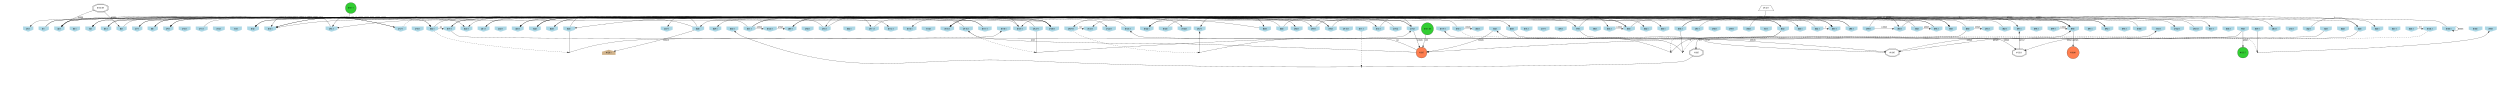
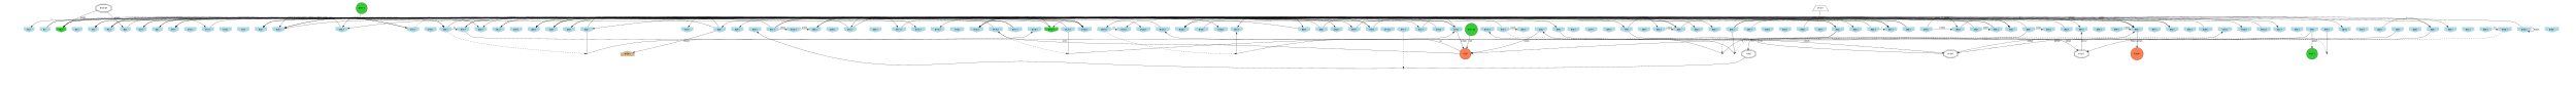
  digraph {
    fontname="Roboto Condensed"
    node [fontname="Roboto Condensed" shape=invhouse style=filled color=lightblue]
    edge [fontname="Roboto Condensed" style=invis]
    rankInputs [shape=circle style=invisible color=""]
    n2 [label="#0:1"]
    n3 [label="#1:1"]
-   n4 [label="#2:1"]
+   n4 [label="#2:1" fillcolor=limegreen]
    n5 [label="#3:1"]
    n6 [label="#4:1"]
    n7 [label="#5:1"]
    n8 [label="#6:1"]
    n9 [label="#7:1"]
    n10 [label="#8:1"]
    n11 [label="#9:1"]
    n12 [label="#10:1"]
    n13 [label="#11:1"]
    n14 [label="#12:1"]
    n15 [label="#13:1"]
    n16 [label="#14:1"]
    n17 [label="#15:1"]
    n18 [label="#16:1"]
    n19 [label="#17:1"]
    n20 [label="#18:1"]
    n21 [label="#19:1"]
    n22 [label="#20:1"]
    n23 [label="#21:1"]
    n24 [label="#22:1"]
    n25 [label="#23:1"]
    n26 [label="#24:1"]
    n27 [label="#25:1"]
    n28 [label="#26:1"]
    n29 [label="#27:1"]
    n30 [label="#28:1"]
    n31 [label="#29:1"]
    n32 [label="#30:1"]
    n33 [label="#31:1"]
    n34 [label="#32:1"]
    n35 [label="#33:1"]
    n36 [label="#34:1"]
    n37 [label="#35:1"]
    n38 [label="#36:1"]
    n39 [label="#37:1"]
    n40 [label="#38:1"]
    n41 [label="#39:1"]
    n42 [label="#40:1"]
    n43 [label="#41:1"]
    n44 [label="#42:1"]
    n45 [label="#43:1"]
    n46 [label="#44:1"]
    n47 [label="#45:1"]
    n48 [label="#46:1"]
    n49 [label="#47:1"]
    n50 [label="#48:1"]
    n51 [label="#49:1"]
    n52 [label="#50:1"]
    n53 [label="#51:1"]
    n54 [label="#52:1"]
    n55 [label="#53:1"]
    n56 [label="#54:1"]
    n57 [label="#55:1"]
    n58 [label="#56:1"]
    n59 [label="#57:1"]
    n60 [label="#58:1"]
    n61 [label="#59:1"]
    n62 [label="#60:1"]
    n63 [label="#61:1"]
    n64 [label="#62:1"]
    n65 [label="#63:1"]
    n66 [label="#64:1"]
    n67 [label="#65:1"]
    n68 [label="#66:1"]
    n69 [label="#67:1"]
    n70 [label="#68:1"]
    n71 [label="#69:1"]
    n72 [label="#70:1"]
    n73 [label="#71:1"]
    n74 [label="#72:1"]
    n75 [label="#73:2"]
    n76 [label="#74:1"]
    n77 [label="#75:1"]
    n78 [label="#76:1"]
    n79 [label="#77:1"]
    n80 [label="#78:1"]
    n81 [label="#79:1"]
    n82 [label="#80:1"]
    n83 [label="#81:1"]
    n84 [label="#82:1"]
    n85 [label="#83:1"]
    n86 [label="#84:1"]
    n87 [label="#85:1"]
    n88 [label="#86:1"]
    n89 [label="#87:1"]
    n90 [label="#88:1"]
    n91 [label="#89:1"]
    n92 [label="#90:1"]
    n93 [label="#91:1"]
    n94 [label="#92:1"]
    n95 [label="#93:1"]
    n96 [label="#94:1"]
-   n97 [label="#95:1"]
    n98 [label="#96:1"]
    n99 [label="#97:1"]
    n100 [label="#98:1"]
    n101 [label="#99:1"]
    n102 [label="#100:1"]
    n103 [label="#101:1"]
    n104 [label="#102:1"]
    n105 [label="#103:1"]
    n106 [label="#104:1"]
    n107 [label="#105:1"]
    n108 [label="#106:1"]
-   n109 [label="#107:1"]
+   n109 [label="#107:1" fillcolor=limegreen]
    n110 [label="#108:1"]
    n111 [label="#109:1"]
    n112 [label="#110:1"]
    n113 [label="#111:1"]
    n114 [label="#112:1"]
    n115 [label="#113:1"]
    n116 [label="#114:1"]
    n117 [label="#115:1"]
    n118 [label="#116:1"]
    n119 [label="#117:1"]
    n120 [label="#118:1"]
    n121 [label="#119:1"]
    n122 [label="#120:1"]
    n123 [label="#121:1"]
    n124 [label="#122:1"]
    n125 [label="#123:1"]
    n126 [label="#124:1"]
    n127 [label="#125:1"]
    n128 [label="#126:1"]
    n129 [label="#127:1"]
    rankOutputs [shape=circle style=invisible color=""]
    n131 [color=tan label="#128:1" shape=house]
    146 [shape=point style="" color=""]
    140 [shape=point style="" color=""]
    n134 [fillcolor=coral label="#129:7" shape=circle color=""]
    n135 [label="#133:1" shape=doubleoctagon style="" color=""]
    141 [shape=point style="" color=""]
    145 [shape=point style="" color=""]
    142 [shape=point style="" color=""]
    144 [shape=point style="" color=""]
    n140 [label="#134:7" shape=doubleoctagon style="" color=""]
    n141 [label="#138:7" shape=doubleoctagon style="" color=""]
    n142 [fillcolor=coral label="#136:49" shape=circle color=""]
    n143 [fillcolor=limegreen label="#135:7" shape=circle color=""]
    143 [shape=point style="" color=""]
    n145 [label="#130:49" shape=doubleoctagon style="" color=""]
    n146 [fillcolor=limegreen label="#131:49" shape=circle color=""]
    n147 [label="#132:1" shape=trapezium style="" color=""]
    n148 [fillcolor=limegreen label="#137:1" shape=circle color=""]
    subgraph sub_1 {
      rank=same
      rankdir=TB
      rankInputs
      n2
      n3
      n4
      n5
      n6
      n7
      n8
      n9
      n10
      n11
      n12
      n13
      n14
      n15
      n16
      n17
      n18
      n19
      n20
      n21
      n22
      n23
      n24
      n25
      n26
      n27
      n28
      n29
      n30
      n31
      n32
      n33
      n34
      n35
      n36
      n37
      n38
      n39
      n40
      n41
      n42
      n43
      n44
      n45
      n46
      n47
      n48
      n49
      n50
      n51
      n52
      n53
      n54
      n55
      n56
      n57
      n58
      n59
      n60
      n61
      n62
      n63
      n64
      n65
      n66
      n67
      n68
      n69
      n70
      n71
      n72
      n73
      n74
      n75
      n76
      n77
      n78
      n79
      n80
      n81
      n82
      n83
      n84
      n85
      n86
      n87
      n88
      n89
      n90
      n91
      n92
      n93
      n94
      n95
      n96
-     n97
      n98
      n99
      n100
      n101
      n102
      n103
      n104
      n105
      n106
      n107
      n108
      n109
      n110
      n111
      n112
      n113
      n114
      n115
      n116
      n117
      n118
      n119
      n120
      n121
      n122
      n123
      n124
      n125
      n126
      n127
      n128
      n129
    }
    subgraph sub_2 {
      rank=same
      rankdir=TB
      rankOutputs
      n131
    }
    rankInputs -> n2
    rankInputs -> rankOutputs [color=invis style=""]
    n2 -> n3
    n3 -> n4
    n3 -> n34 [label=65535 style=""]
    n3 -> n87 [label=4095 style=""]
    n4 -> n5
    n4 -> n56 [label=65535 style=""]
    n4 -> n74 [label=65535 style=""]
    n5 -> n6
    n6 -> n7
    n7 -> n8
+   n7 -> n13 [label=3 style=""]
    n7 -> n71 [label=15 style=""]
    n8 -> n9
    n8 -> n114 [label=65535 style=""]
    n9 -> n10
    n9 -> n39 [label=65535 style=""]
    n10 -> n11
    n10 -> n22 [label=65535 style=""]
    n11 -> n12
    n12 -> n13
    n13 -> n14
    n13 -> n124 [label=65535 style=""]
    n14 -> n15
    n15 -> n16
    n16 -> n17
    n17 -> n18
    n17 -> n19 [label=7 style=""]
    n18 -> n6 [label=1023 style=""]
    n18 -> n19
    n19 -> n17 [label=65535 style=""]
    n19 -> n20
    n19 -> n34 [label=63 style=dashed]
    n20 -> n21
    n21 -> n22
    n21 -> n72 [label=65535 style=""]
    n21 -> 146 [dir=none style=""]
    n22 -> n23
    n23 -> n24
    n23 -> n70 [label=65535 style=""]
    n24 -> n25
    n25 -> n26
    n26 -> n27
    n26 -> n37 [label=65535 style=""]
    n26 -> n81 [label=511 style=""]
    n27 -> n28
    n27 -> n89 [label=65535 style=""]
    n28 -> n29
    n28 -> n65 [label=65535 style=""]
    n28 -> 140 [dir=none style=""]
    n29 -> n30
    n30 -> n16 [label=65535 style=""]
    n30 -> n27 [label=65535 style=""]
    n30 -> n31
    n30 -> n131 [label=65535 style=""]
    n31 -> n32
    n32 -> n33
    n33 -> n18 [label=65535 style=""]
    n33 -> n34
    n33 -> n64 [label=1023 style=""]
    n33 -> n110 [label=63 style=""]
    n33 -> n122 [label=65535 style=""]
    n34 -> n21 [label=63 style=""]
    n34 -> n35
    n34 -> n104 [label=8191 style=""]
    n34 -> 140 [style=dashed]
    n35 -> n36
    n36 -> n37
    n36 -> n134 [label=65535 style=""]
    n37 -> n38
    n37 -> n135 [label=65535 style=""]
    n38 -> n39
    n38 -> n55 [label=65535 style=""]
    n39 -> n40
    n40 -> n41
    n41 -> n42
    n41 -> 141 [dir=none style=""]
    n42 -> n43
    n43 -> n44
    n44 -> n45
    n44 -> n47 [label=1 style=""]
    n45 -> n46
    n45 -> n134 [label=3 style=""]
    n46 -> n47
    n47 -> n16 [label=1023 style=""]
    n47 -> n48
    n47 -> n135 [label=65535 style=""]
    n48 -> n49
    n49 -> n50
    n50 -> n51
    n50 -> n106 [label=511 style=""]
    n51 -> n52
    n51 -> n94 [label=7 style=""]
    n52 -> n53
    n53 -> n22 [label=255 style=""]
    n53 -> n54
    n53 -> n113 [label=65535 style=""]
    n54 -> n55
    n55 -> n56
    n55 -> n85 [label=65535 style=""]
    n55 -> n111 [label=32767 style=""]
    n56 -> n57
    n57 -> n58
    n58 -> n42 [label=65535 style=""]
    n58 -> n59
    n58 -> n92 [label=65535 style=""]
    n58 -> 145 [dir=none style=""]
    n59 -> n48 [label=63 style=""]
    n59 -> n60
    n60 -> n61
    n61 -> n62
    n62 -> n63
    n62 -> n89 [label=65535 style=""]
    n63 -> n64
    n64 -> n21 [label=65535 style=""]
    n64 -> n65
    n64 -> 146 [style=dashed]
    n64 -> 142 [dir=none style=""]
    n65 -> n66
    n66 -> n18 [label=65535 style=""]
    n66 -> n67
    n66 -> n89 [label=7 style=""]
    n67 -> n51 [label=32767 style=""]
    n67 -> n68
    n68 -> n25 [label=65535 style=""]
    n68 -> n57 [label=65535 style=""]
    n68 -> n69
    n69 -> n70
    n70 -> n71
    n71 -> n38 [label=65535 style=""]
    n71 -> n72
    n72 -> n73
    n72 -> n76 [label=65535 style=""]
    n72 -> n123 [label=65535 style=""]
    n73 -> n74
    n73 -> 144 [style=dashed]
    n74 -> n75
    n74 -> n92 [label=16383 style=""]
    n75 -> n76
    n75 -> n126 [label=32767 style=""]
    n76 -> n6 [label=4095 style=""]
    n76 -> n31 [label=8191 style=""]
    n76 -> n77
    n76 -> n134 [label=65535 style=""]
    n77 -> n17 [label=1 style=""]
    n77 -> n35 [label=65535 style=""]
    n77 -> n78
    n77 -> 141 [style=dashed]
    n78 -> n79
    n79 -> n80
    n80 -> n81
    n81 -> n55 [label=31 style=""]
    n81 -> n82
    n81 -> n140 [label=65535 style=""]
    n82 -> n83
    n83 -> n84
    n84 -> n7 [label=65535 style=""]
    n84 -> n85
    n85 -> n86
    n85 -> n99 [label=3 style=""]
    n86 -> n30 [label=65535 style=""]
    n86 -> n87
    n86 -> n98 [label=65535 style=""]
    n87 -> n88
    n88 -> n83 [label=65535 style=""]
    n88 -> n89
    n88 -> n115 [label=16383 style=""]
    n88 -> n141 [label=511 style=""]
    n89 -> n90
    n90 -> n11 [label=65535 style=""]
    n90 -> n53 [label=65535 style=""]
    n90 -> n91
    n91 -> n85 [label=65535 style=""]
    n91 -> n87 [label=65535 style=""]
    n91 -> n92
    n92 -> n25 [label=65535 style=""]
    n92 -> n93
    n92 -> n142 [label=65535 style=""]
    n93 -> n94
    n94 -> n29 [label=127 style=""]
    n94 -> n95
    n95 -> n96
-   n96 -> n97
    n96 -> n140 [label=65535 style=""]
    n96 -> n143 [label=65535 style=""]
-   n97 -> n98
    n98 -> n28 [label=65535 style=""]
    n98 -> n69 [label=65535 style=""]
    n98 -> n99
    n99 -> n100
    n100 -> n101
    n101 -> n92 [label=65535 style=""]
    n101 -> n102
    n102 -> n103
    n102 -> n117 [label=65535 style=""]
    n103 -> n104
    n104 -> n105
    n105 -> n106
    n105 -> n109 [label=65535 style=""]
    n106 -> n107
    n106 -> 145 [style=dashed]
    n107 -> n9 [label=65535 style=""]
    n107 -> n107 [label=65535 style=""]
    n107 -> n108
    n108 -> n109
    n109 -> n4 [label=7 style=""]
    n109 -> n110
    n110 -> n17 [label=65535 style=""]
    n110 -> n111
    n110 -> n117 [label=65535 style=""]
    n111 -> n112
    n111 -> n123 [label=127 style=""]
    n111 -> 142 [style=dashed]
    n112 -> n113
    n113 -> n114
    n113 -> n128 [label=65535 style=""]
    n114 -> n115
    n115 -> n116
    n116 -> n117
    n117 -> n109 [label=31 style=""]
    n117 -> n118
    n118 -> n2 [label=65535 style=""]
    n118 -> n119
    n118 -> 143 [style=dashed]
    n119 -> n10 [label=65535 style=""]
    n119 -> n26 [label=65535 style=""]
    n119 -> n120
    n120 -> n121
    n121 -> n122
    n122 -> n51 [label=65535 style=""]
    n122 -> n123
    n123 -> n124
    n124 -> n125
    n125 -> n23 [label=65535 style=""]
    n125 -> n126
    n126 -> n127
    n127 -> n67 [label=65535 style=""]
    n127 -> n128
    n128 -> n129
    n129 -> n11 [label=3 style=""]
    n129 -> 143 [dir=none style=""]
    rankOutputs -> n131
    146 -> n92 [style=""]
    140 -> n120 [style=""]
    n134 -> n118 [label=8191 style=""]
    n134 -> n125 [label=63 style=""]
    n135 -> n99 [label=32767 style=""]
-   141 -> n97 [style=""]
    145 -> n121 [style=""]
    142 -> n69 [style=""]
    144 -> n32 [style=""]
    n140 -> n36 [label=8191 style=""]
    n140 -> n103 [label=65535 style=""]
    n141 -> 144 [dir=none style=""]
    143 -> n76 [style=""]
    n145 -> n4 [label=65535 style=""]
    n145 -> n8 [label=65535 style=""]
    n146 -> n134 [label=255 style=""]
    n147 -> n126 [label=65535 style=""]
    n148 -> n110 [label=127 style=""]
  }
